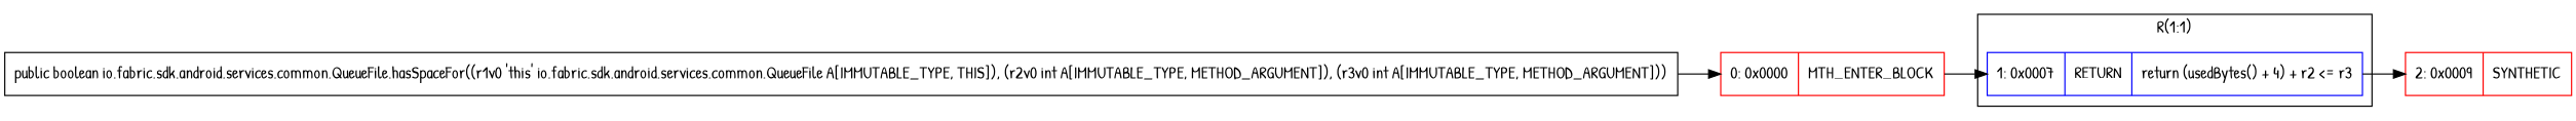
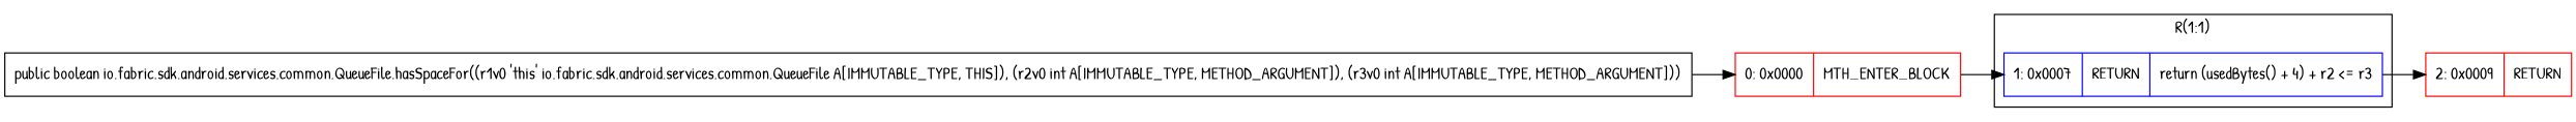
  digraph {
    fontname="Patrick Hand"
    rankdir=LR
    node [color=red fontname="Patrick Hand" shape=record]
    edge [fontname="Patrick Hand"]
    n1 [color=blue label="{1\:\ 0x0007|RETURN\l|return (usedBytes() + 4) + r2 \<= r3\l}"]
-   n2 [label="{2\:\ 0x0009|SYNTHETIC\l}"]
+   n2 [label="{2\:\ 0x0009|RETURN\l}"]
    n3 [label="{0\:\ 0x0000|MTH_ENTER_BLOCK\l}"]
    n4 [label="{public boolean io.fabric.sdk.android.services.common.QueueFile.hasSpaceFor((r1v0 'this' io.fabric.sdk.android.services.common.QueueFile A[IMMUTABLE_TYPE, THIS]), (r2v0 int A[IMMUTABLE_TYPE, METHOD_ARGUMENT]), (r3v0 int A[IMMUTABLE_TYPE, METHOD_ARGUMENT])) }" color=""]
    subgraph cluster_1 {
      label="R(1:1)"
      n1
    }
    n1 -> n2
    n3 -> n1
    n4 -> n3
  }
